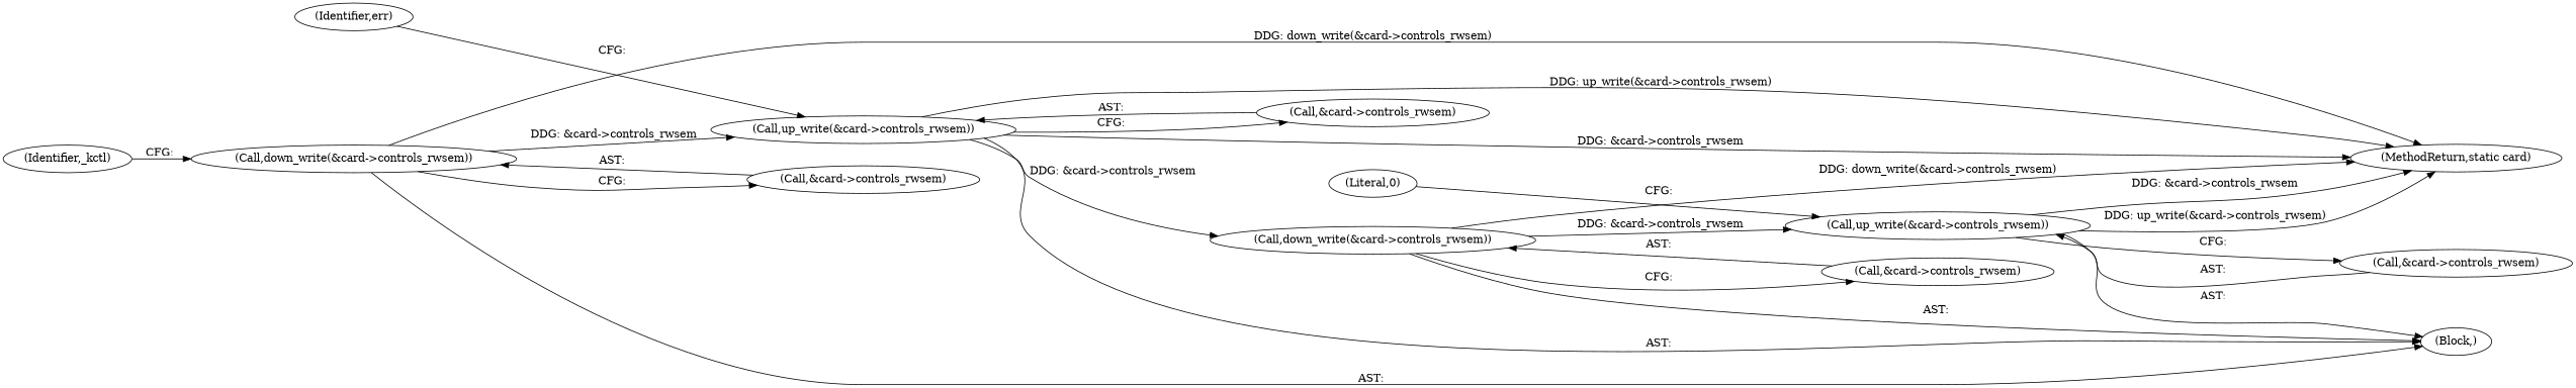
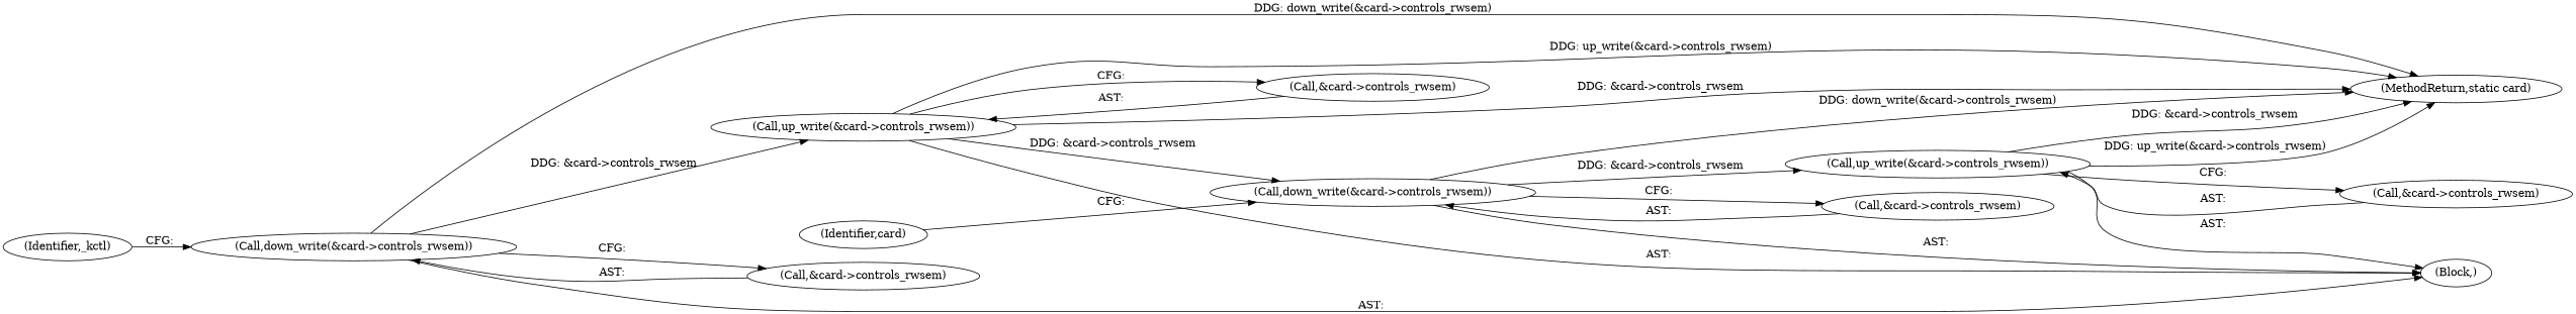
  digraph {
    rankdir=LR
    n1 [label="(Call,up_write(&card->controls_rwsem))"]
    n2 [label="(MethodReturn,static card)"]
    n3 [label="(Call,&card->controls_rwsem)"]
    n4 [label="(Block,)"]
    n5 [label="(Call,down_write(&card->controls_rwsem))"]
    n6 [label="(Call,&card->controls_rwsem)"]
    n7 [label="(Call,up_write(&card->controls_rwsem))"]
    n8 [label="(Call,&card->controls_rwsem)"]
    n9 [label="(Call,down_write(&card->controls_rwsem))"]
    n10 [label="(Call,&card->controls_rwsem)"]
-   n11 [label="(Identifier,err)"]
-   n12 [label="(Literal,0)"]
+   n13 [label="(Identifier,card)"]
    n14 [label="(Identifier,_kctl)"]
    n1 -> n2 [label="DDG: &card->controls_rwsem"]
    n1 -> n2 [label="DDG: up_write(&card->controls_rwsem)"]
    n1 -> n3 [label="CFG: "]
    n1 -> n4 [label="AST: "]
    n3 -> n1 [label="AST: "]
    n5 -> n1 [label="DDG: &card->controls_rwsem"]
    n5 -> n2 [label="DDG: down_write(&card->controls_rwsem)"]
    n5 -> n4 [label="AST: "]
    n5 -> n6 [label="CFG: "]
    n6 -> n5 [label="AST: "]
    n7 -> n2 [label="DDG: up_write(&card->controls_rwsem)"]
    n7 -> n2 [label="DDG: &card->controls_rwsem"]
    n7 -> n4 [label="AST: "]
    n7 -> n5 [label="DDG: &card->controls_rwsem"]
    n7 -> n8 [label="CFG: "]
    n8 -> n7 [label="AST: "]
    n9 -> n2 [label="DDG: down_write(&card->controls_rwsem)"]
    n9 -> n4 [label="AST: "]
    n9 -> n7 [label="DDG: &card->controls_rwsem"]
    n9 -> n10 [label="CFG: "]
    n10 -> n9 [label="AST: "]
-   n11 -> n7 [label="CFG: "]
-   n12 -> n1 [label="CFG: "]
+   n13 -> n5 [label="CFG: "]
    n14 -> n9 [label="CFG: "]
  }
